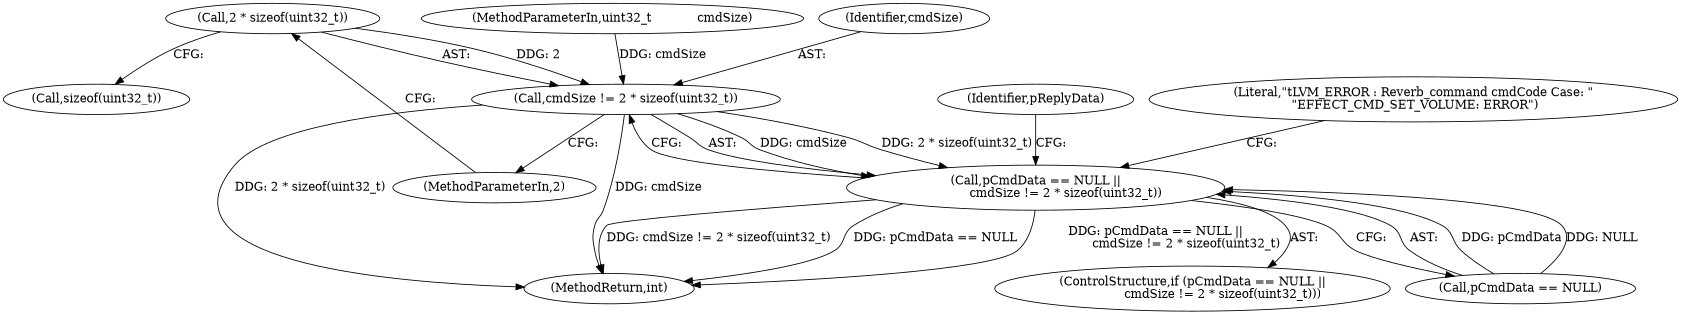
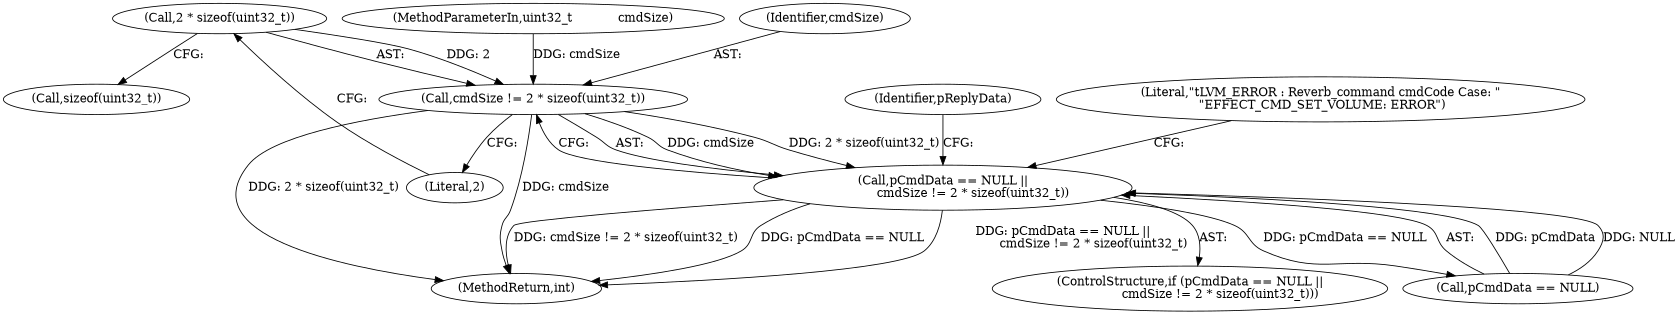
  digraph {
    n1 [label="(Call,2 * sizeof(uint32_t))"]
    n2 [label="(Call,cmdSize != 2 * sizeof(uint32_t))"]
    n3 [label="(Call,sizeof(uint32_t))"]
    n4 [label="(Call,pCmdData == NULL ||\n                cmdSize != 2 * sizeof(uint32_t))"]
    n5 [label="(MethodReturn,int)"]
-   n6 [label="(MethodParameterIn,2)"]
+   n6 [label="(Literal,2)"]
    n7 [label="(ControlStructure,if (pCmdData == NULL ||\n                cmdSize != 2 * sizeof(uint32_t)))"]
    n8 [label="(Call,pCmdData == NULL)"]
    n9 [label="(MethodParameterIn,uint32_t            cmdSize)"]
    n10 [label="(Identifier,pReplyData)"]
    n11 [label="(Literal,\"\tLVM_ERROR : Reverb_command cmdCode Case: \"\n \"EFFECT_CMD_SET_VOLUME: ERROR\")"]
    n12 [label="(Identifier,cmdSize)"]
    n1 -> n2 [label="AST: "]
    n1 -> n2 [label="DDG: 2"]
    n1 -> n3 [label="CFG: "]
    n2 -> n4 [label="AST: "]
    n2 -> n4 [label="DDG: cmdSize"]
    n2 -> n4 [label="DDG: 2 * sizeof(uint32_t)"]
    n2 -> n5 [label="DDG: 2 * sizeof(uint32_t)"]
    n2 -> n5 [label="DDG: cmdSize"]
    n2 -> n6 [label="CFG: "]
    n4 -> n2 [label="CFG: "]
    n4 -> n5 [label="DDG: pCmdData == NULL"]
    n4 -> n5 [label="DDG: pCmdData == NULL ||\n                cmdSize != 2 * sizeof(uint32_t)"]
    n4 -> n5 [label="DDG: cmdSize != 2 * sizeof(uint32_t)"]
    n4 -> n7 [label="AST: "]
-   n4 -> n8 [label="CFG: "]
+   n4 -> n8 [label="DDG: pCmdData == NULL"]
    n6 -> n1 [label="CFG: "]
    n8 -> n4 [label="AST: "]
    n8 -> n4 [label="DDG: pCmdData"]
    n8 -> n4 [label="DDG: NULL"]
    n9 -> n2 [label="DDG: cmdSize"]
    n10 -> n4 [label="CFG: "]
    n11 -> n4 [label="CFG: "]
    n12 -> n2 [label="AST: "]
  }
